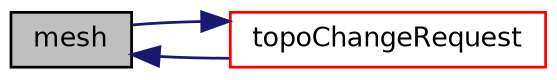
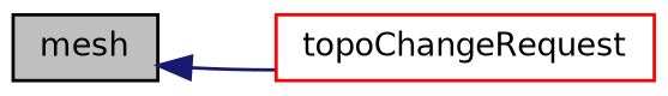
  digraph {
    rankdir=LR
    node [fontname=Helvetica fontsize=10 shape=record]
    edge [color=midnightblue dir=back fontname=Helvetica fontsize=10 labelfontname=Helvetica labelfontsize=10 style=solid]
    n1 [color=black fillcolor=grey75 fontcolor=black height=0.2 label=mesh style=filled width=0.4]
    n2 [color=red height=0.2 label=topoChangeRequest width=0.4]
    n1 -> n2
-   n2 -> n1
  }
